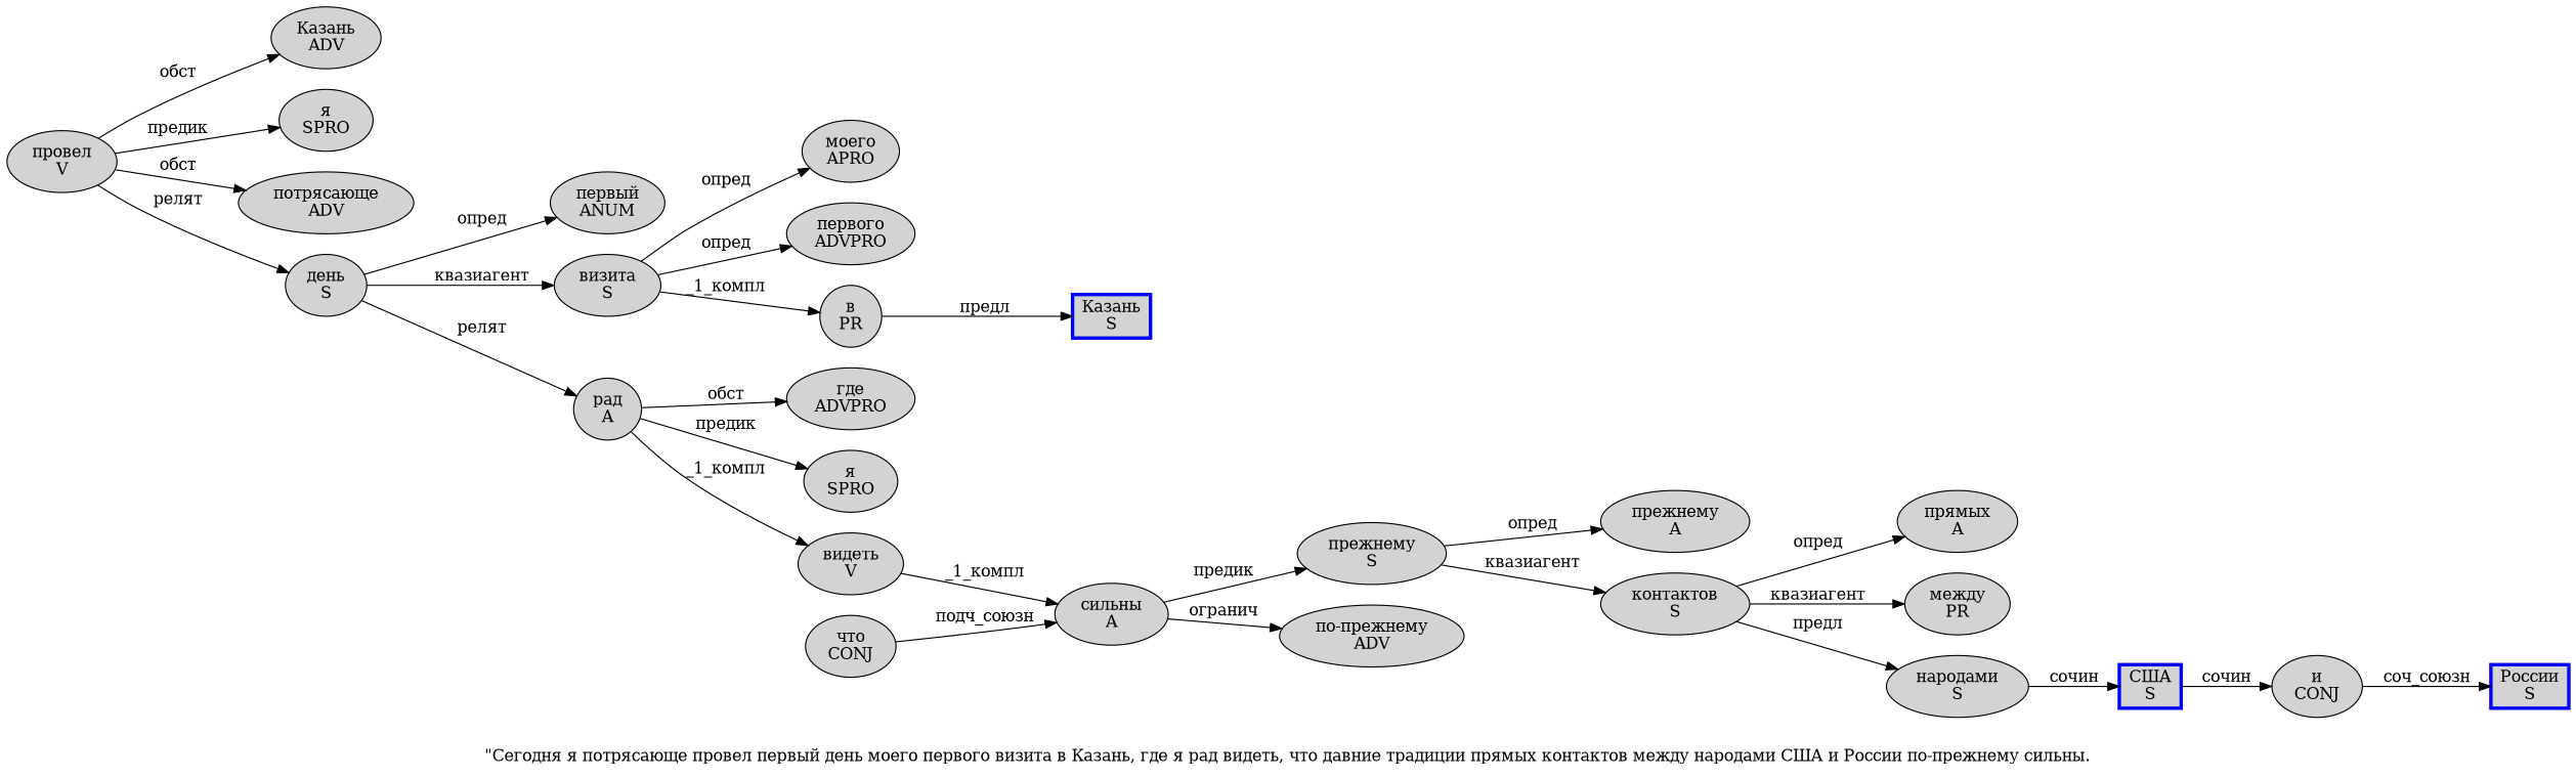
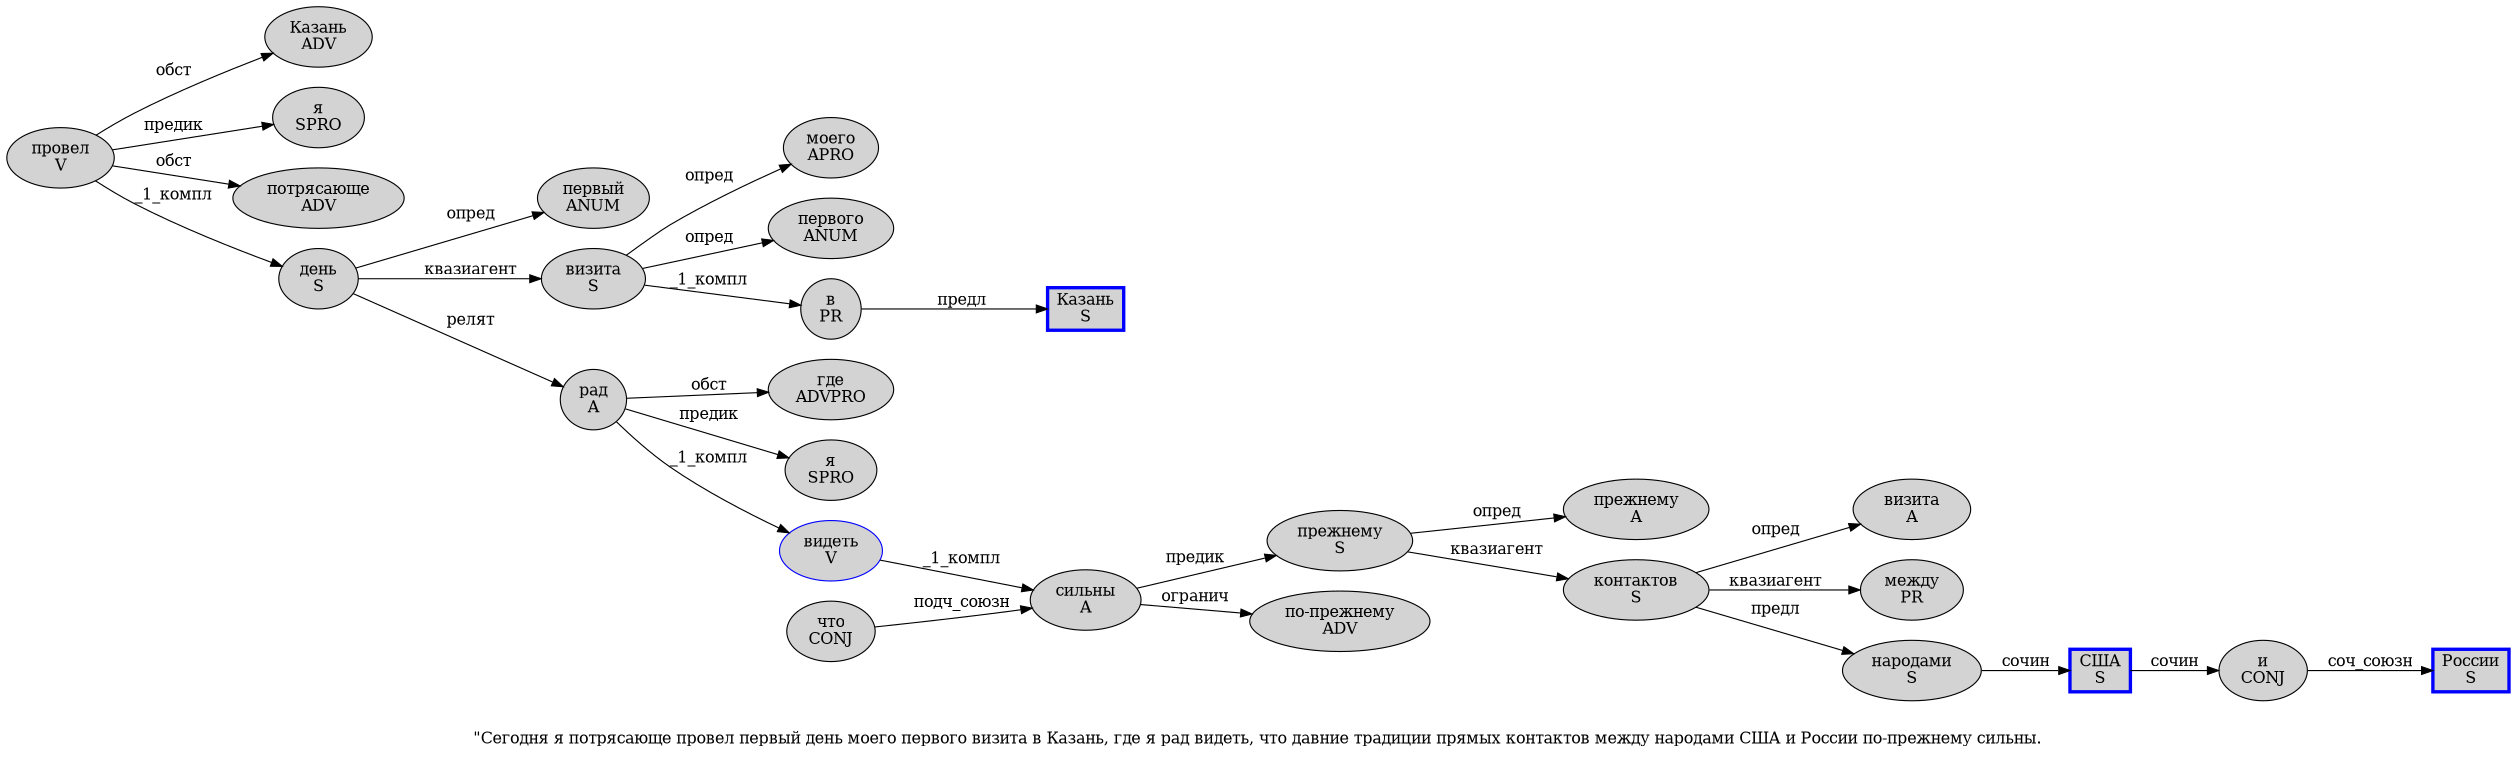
  digraph {
    label="\"Сегодня я потрясающе провел первый день моего первого визита в Казань, где я рад видеть, что давние традиции прямых контактов между народами США и России по-прежнему сильны."
    rankdir=LR
    node [fillcolor=lightgray penwidth=1 shape=ellipse style=filled]
    n1 [label="Казань\nADV"]
    n2 [label="я\nSPRO"]
    n3 [label="потрясающе\nADV"]
    n4 [label="провел\nV"]
    n5 [label="день\nS"]
    n6 [label="первый\nANUM"]
    n7 [label="визита\nS"]
    n8 [label="рад\nA"]
    n9 [label="моего\nAPRO"]
-   n10 [label="первого\nADVPRO"]
+   n10 [label="первого\nANUM"]
    n11 [label="в\nPR"]
    n12 [label="где\nADVPRO"]
    n13 [label="я\nSPRO"]
-   n14 [label="видеть\nV"]
+   n14 [label="видеть\nV" color=blue]
    n15 [color=blue label="Казань\nS" penwidth=3 shape=box]
    n16 [label="сильны\nA"]
    n17 [label="что\nCONJ"]
    n18 [label="прежнему\nS"]
    n19 [label="по-прежнему\nADV"]
    n20 [label="прежнему\nA"]
    n21 [label="контактов\nS"]
-   n22 [label="прямых\nA"]
+   n22 [label="визита\nA"]
    n23 [label="между\nPR"]
    n24 [label="народами\nS"]
    n25 [color=blue label="США\nS" penwidth=3 shape=box]
    n26 [label="и\nCONJ"]
    n27 [color=blue label="России\nS" penwidth=3 shape=box]
    n4 -> n1 [label="обст"]
    n4 -> n2 [label="предик"]
    n4 -> n3 [label="обст"]
-   n4 -> n5 [label="релят"]
+   n4 -> n5 [label="_1_компл"]
    n5 -> n6 [label="опред"]
    n5 -> n7 [label="квазиагент"]
    n5 -> n8 [label="релят"]
    n7 -> n9 [label="опред"]
    n7 -> n10 [label="опред"]
    n7 -> n11 [label="_1_компл"]
    n8 -> n12 [label="обст"]
    n8 -> n13 [label="предик"]
    n8 -> n14 [label="_1_компл"]
    n11 -> n15 [label="предл"]
    n14 -> n16 [label="_1_компл"]
    n16 -> n18 [label="предик"]
    n16 -> n19 [label="огранич"]
    n17 -> n16 [label="подч_союзн"]
    n18 -> n20 [label="опред"]
    n18 -> n21 [label="квазиагент"]
    n21 -> n22 [label="опред"]
    n21 -> n23 [label="квазиагент"]
    n21 -> n24 [label="предл"]
    n24 -> n25 [label="сочин"]
    n25 -> n26 [label="сочин"]
    n26 -> n27 [label="соч_союзн"]
  }
